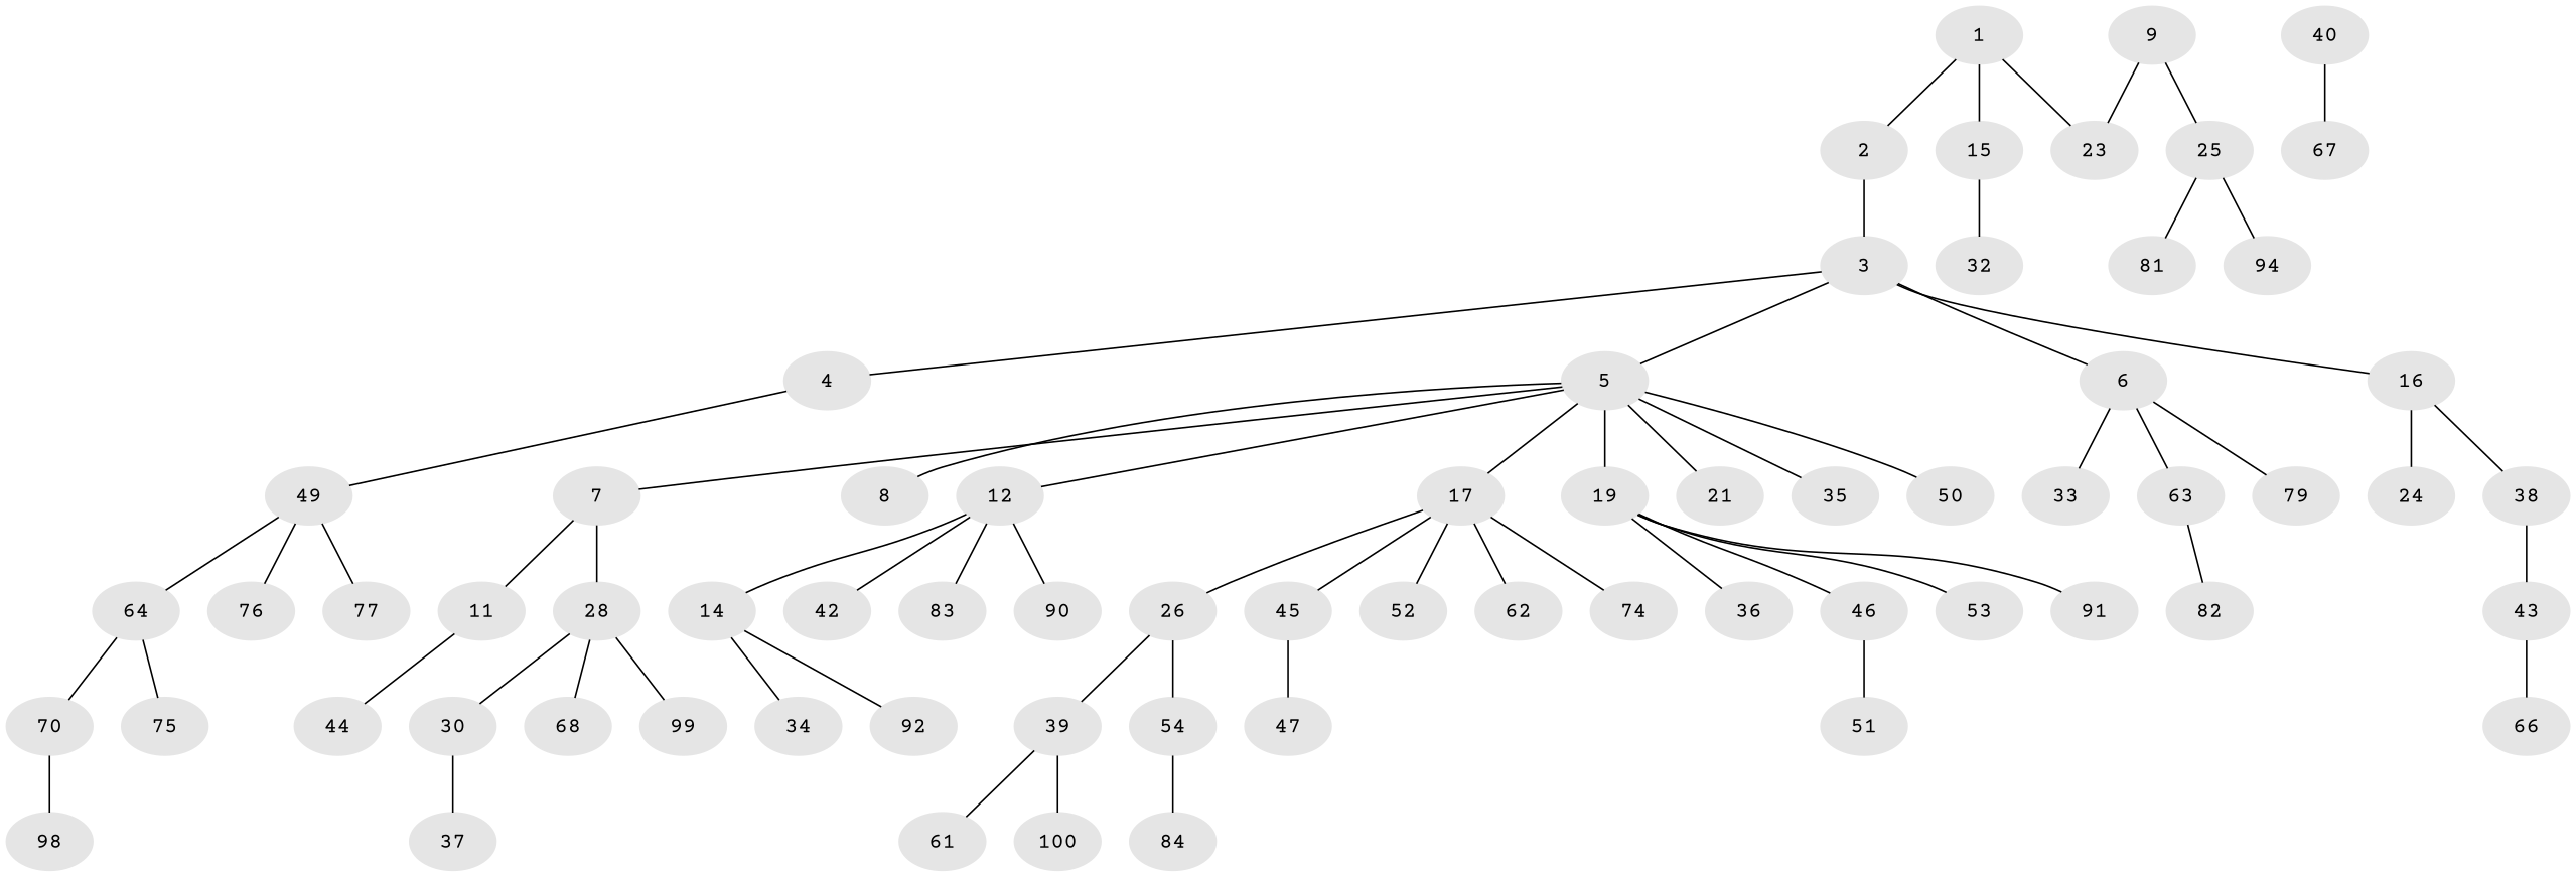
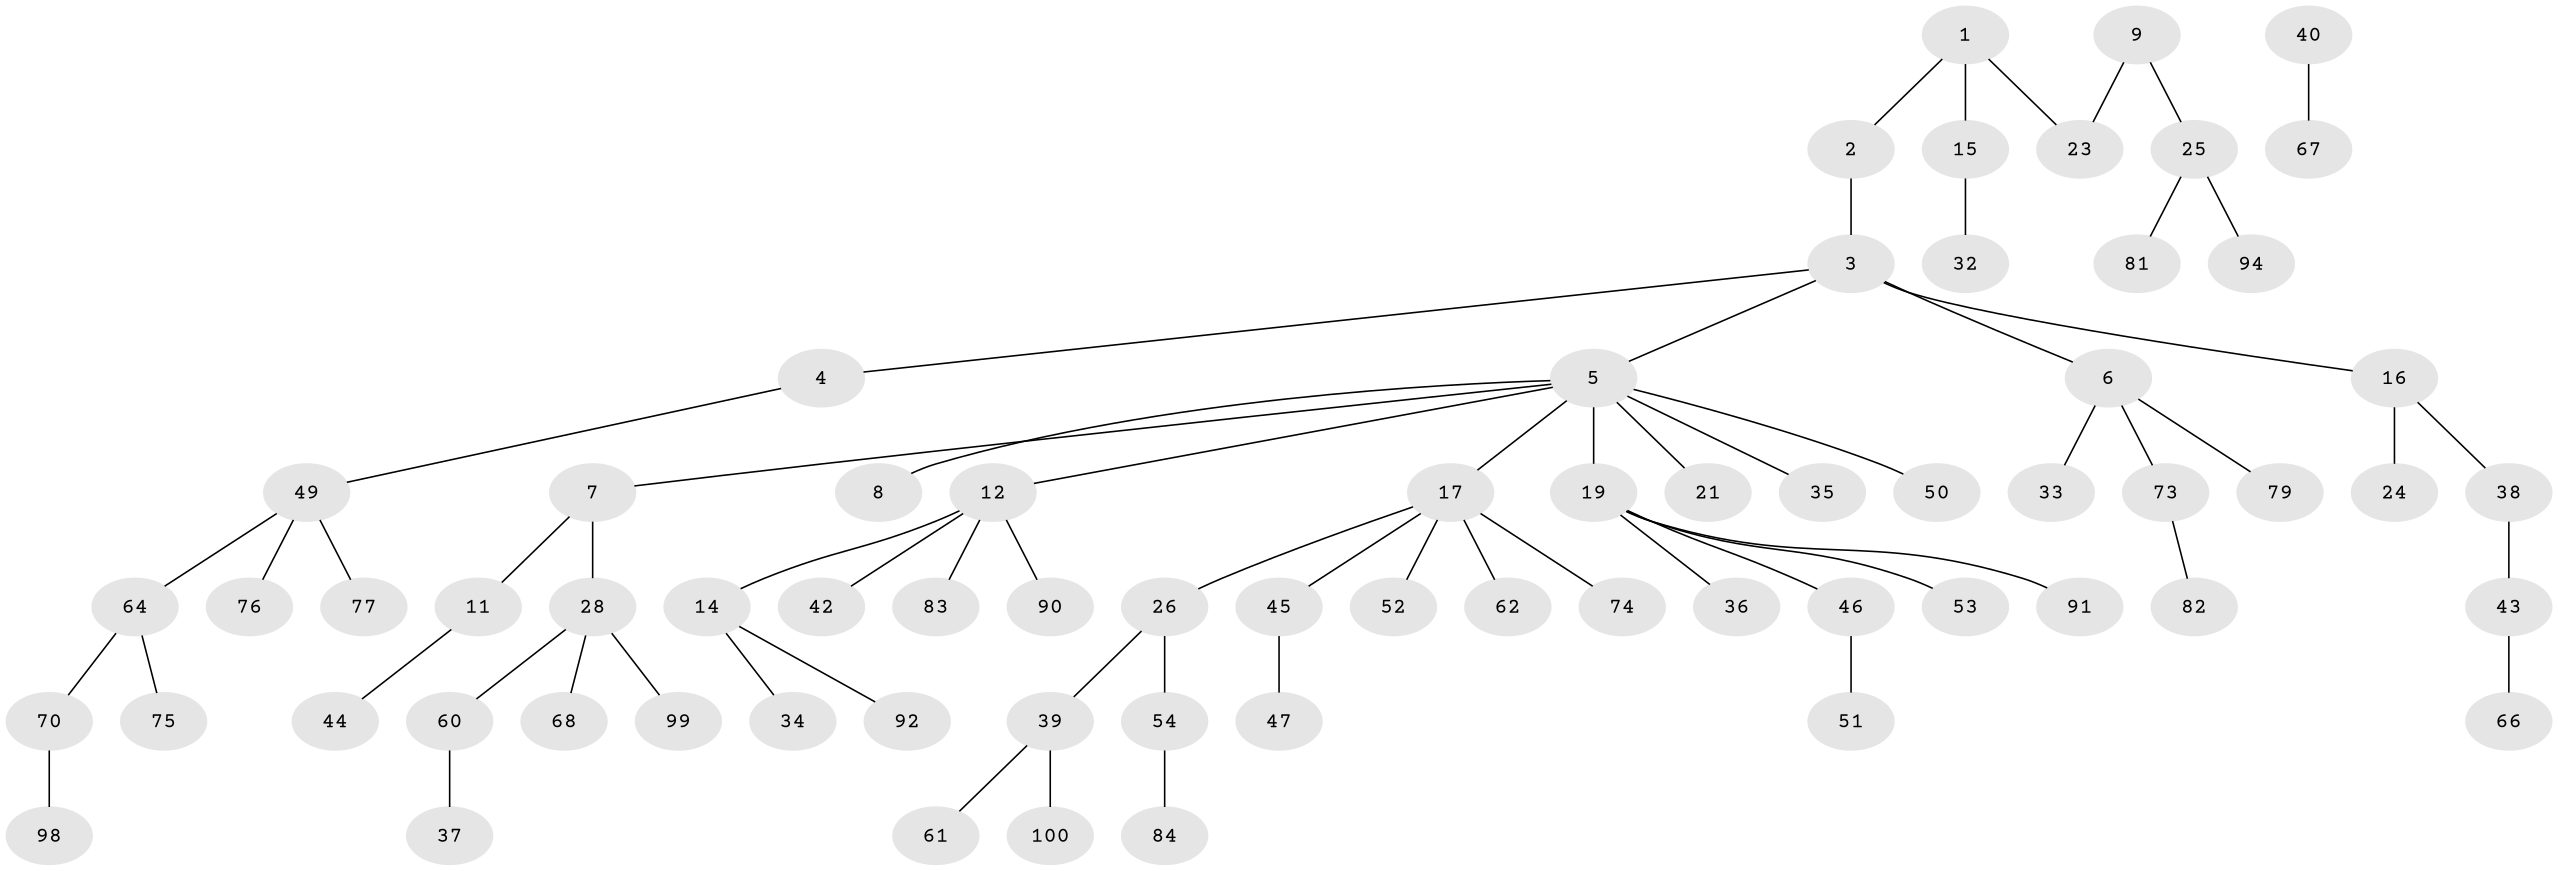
  graph {
    fontname="Courier Prime"
    node [color=gray90 fontname="Courier Prime" style=filled]
    edge [fontname="Courier Prime"]
    2 [super="+72"]
    3 [super="+57"]
    1
    15 [super="+31"]
    23 [super="+78"]
    9
    25 [super="+73"]
    32
    4 [super="+20"]
    5 [super="+10"]
    6 [super="+59"]
    16 [super="+27"]
    49 [super="+56"]
    7
    8
    12 [super="+13"]
    17 [super="+18"]
    19 [super="+22"]
    21 [super="+93"]
    35
    50
    33 [super="+96"]
-   63
+   63 [label=73]
    79
    24
    38
    64 [super="+65"]
    n28 [label=76]
    77
    11 [super="+29"]
    28 [super="+76"]
    14 [super="+60"]
    42
    83
    90
    26
    45 [super="+48"]
    52
    62
    74
    36
    46
    53 [super="+97"]
    91
    82
    44 [super="+95"]
-   30 [super="+87"]
+   30 [super="+87" label=60]
    68
    99
    81
    94
    34 [super="+58"]
    92
    43 [super="+86"]
    39 [super="+55"]
    54 [super="+69"]
    47
    51 [super="+85"]
    40 [super="+41"]
    67 [super="+80"]
    61
    100
    84
    37
    66 [super="+88"]
    70
    75
    98
    2 -- 3
    3 -- 4
    3 -- 5
    3 -- 6
    3 -- 16
    1 -- 2
    1 -- 15
    1 -- 23
    15 -- 32
    9 -- 23
    9 -- 25
    25 -- 81
    25 -- 94
    4 -- 49
    5 -- 7
    5 -- 8
    5 -- 12
    5 -- 17
    5 -- 19
    5 -- 21
    5 -- 35
    5 -- 50
    6 -- 33
    6 -- 63
    6 -- 79
    16 -- 24
    16 -- 38
    49 -- 64
    49 -- n28
    49 -- 77
    7 -- 11
    7 -- 28
    12 -- 14
    12 -- 42
    12 -- 83
    12 -- 90
    17 -- 26
    17 -- 45
    17 -- 52
    17 -- 62
    17 -- 74
    19 -- 36
    19 -- 46
    19 -- 53
    19 -- 91
    63 -- 82
    38 -- 43
    64 -- 70
    64 -- 75
    11 -- 44
    28 -- 30
    28 -- 68
    28 -- 99
    14 -- 34
    14 -- 92
    26 -- 39
    26 -- 54
    45 -- 47
    46 -- 51
    30 -- 37
    43 -- 66
    39 -- 61
    39 -- 100
    54 -- 84
    40 -- 67
    70 -- 98
  }
